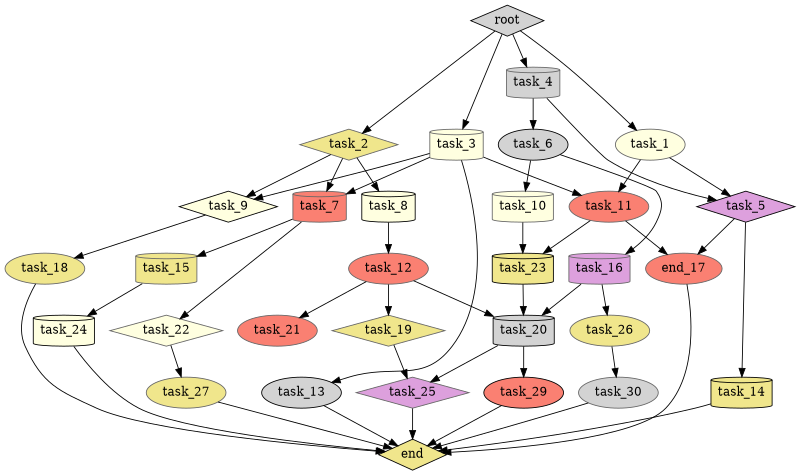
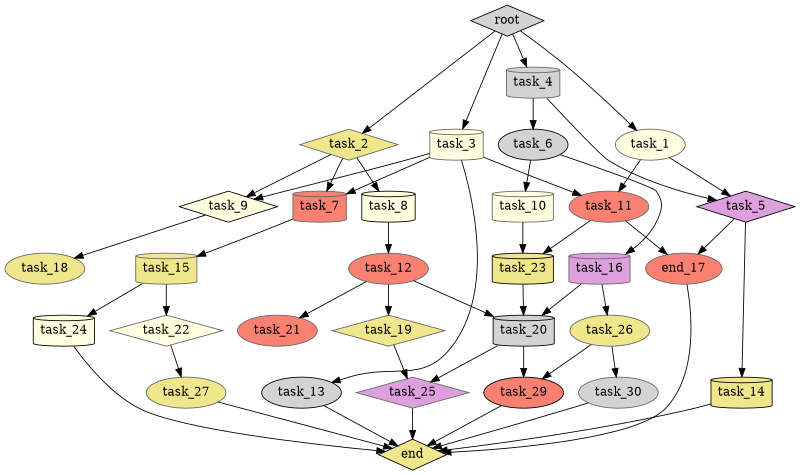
  digraph {
    node [color=gray40 fillcolor=khaki shape=ellipse style=filled]
    root [color=black fillcolor=lightgrey shape=diamond]
    task_1 [fillcolor=lightyellow]
    task_2 [shape=diamond]
    task_3 [fillcolor=lightyellow shape=cylinder]
    task_4 [fillcolor=lightgrey shape=cylinder]
    task_5 [color=black fillcolor=plum shape=diamond]
    task_11 [fillcolor=salmon]
    task_7 [fillcolor=salmon shape=cylinder]
    task_8 [color=black fillcolor=lightyellow shape=cylinder]
    task_9 [color=black fillcolor=lightyellow shape=diamond]
    task_13 [color=black fillcolor=lightgrey]
    task_6 [color=black fillcolor=lightgrey]
    task_14 [color=black shape=cylinder]
    n14 [fillcolor=salmon label=end_17]
    task_23 [color=black shape=cylinder]
    task_15 [shape=cylinder]
    task_12 [fillcolor=salmon]
    task_18
    end [color=black shape=diamond]
    task_10 [fillcolor=lightyellow shape=cylinder]
    task_16 [fillcolor=plum shape=cylinder]
    task_20 [color=black fillcolor=lightgrey shape=cylinder]
    task_26
    task_22 [fillcolor=lightyellow shape=diamond]
    task_24 [color=black fillcolor=lightyellow shape=cylinder]
    task_19 [shape=diamond]
    task_21 [fillcolor=salmon]
    task_25 [fillcolor=plum shape=diamond]
    task_29 [color=black fillcolor=salmon]
    task_27
    task_30 [fillcolor=lightgrey]
    root -> task_1
    root -> task_2
    root -> task_3
    root -> task_4
    task_1 -> task_5
    task_1 -> task_11
    task_2 -> task_7
    task_2 -> task_8
    task_2 -> task_9
    task_3 -> task_11
    task_3 -> task_7
    task_3 -> task_9
    task_3 -> task_13
    task_4 -> task_5
    task_4 -> task_6
    task_5 -> task_14
    task_5 -> n14
    task_11 -> n14
    task_11 -> task_23
    task_7 -> task_15
    task_8 -> task_12
    task_9 -> task_18
    task_13 -> end
    task_6 -> task_10
    task_6 -> task_16
    task_14 -> end
    n14 -> end
    task_23 -> task_20
-   task_7 -> task_22
+   task_15 -> task_22
    task_15 -> task_24
    task_12 -> task_20
    task_12 -> task_19
    task_12 -> task_21
-   task_18 -> end
    task_10 -> task_23
    task_16 -> task_20
    task_16 -> task_26
    task_20 -> task_25
    task_20 -> task_29
+   task_26 -> task_29
    task_26 -> task_30
    task_22 -> task_27
    task_24 -> end
    task_19 -> task_25
    task_25 -> end
    task_29 -> end
    task_27 -> end
    task_30 -> end
  }
